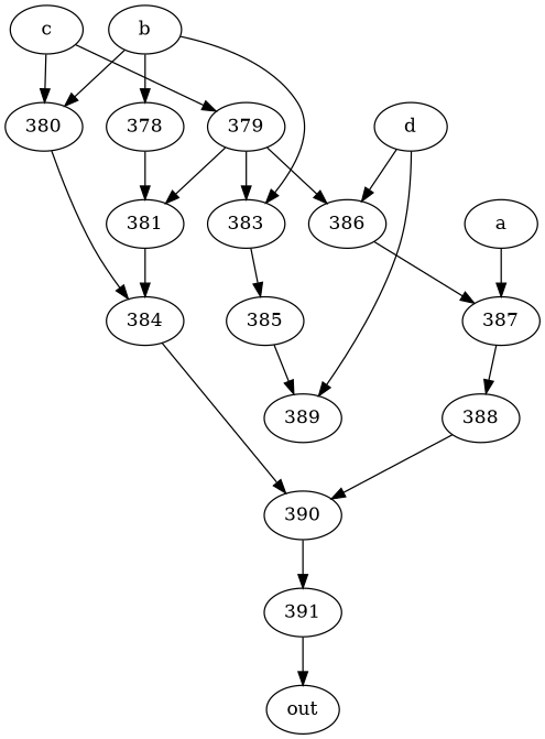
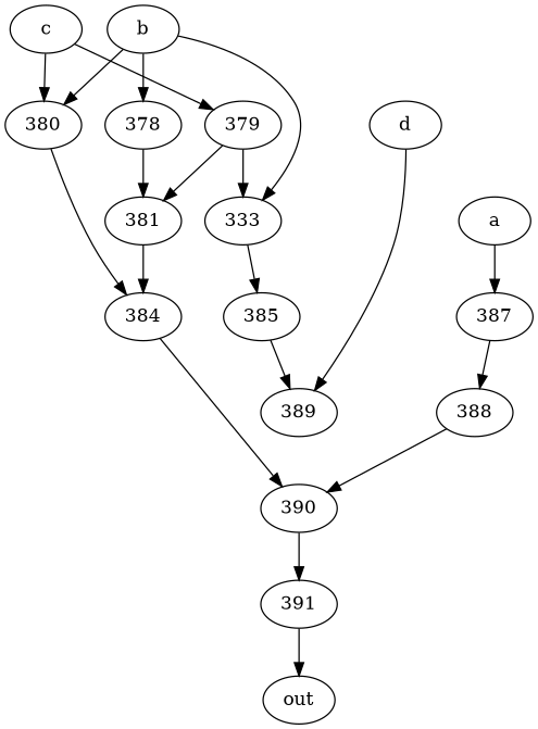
  strict digraph {
    391
    out
    a
    387
    388
    390
    b
    378
    380
-   383
+   383 [label=333]
    381
    384
    385
    389
    c
    379
-   386
    d
    391 -> out
    a -> 387
    387 -> 388
    388 -> 390
    390 -> 391
    b -> 378
    b -> 380
    b -> 383
    378 -> 381
    380 -> 384
    383 -> 385
    381 -> 384
    384 -> 390
    385 -> 389
    c -> 380
    c -> 379
    379 -> 383
    379 -> 381
-   379 -> 386
-   386 -> 387
    d -> 389
-   d -> 386
  }
